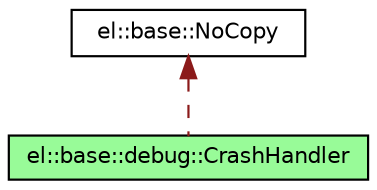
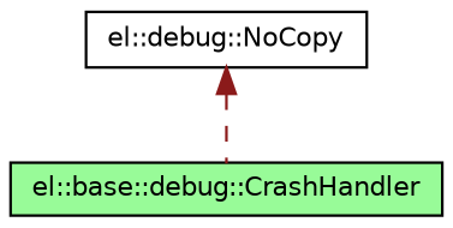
  digraph {
    node [color=black fontname=Helvetica fontsize=10 shape=record style=filled]
    n1 [fillcolor=palegreen fontcolor=black height=0.2 label="el::base::debug::CrashHandler" width=0.4]
-   n2 [fillcolor=white height=0.2 label="el::base::NoCopy" width=0.4]
+   n2 [fillcolor=white height=0.2 label="el::debug::NoCopy" width=0.4]
    n2 -> n1 [color=firebrick4 dir=back fontname=Helvetica fontsize=10 labelfontname=Helvetica labelfontsize=10 style=dashed]
  }
